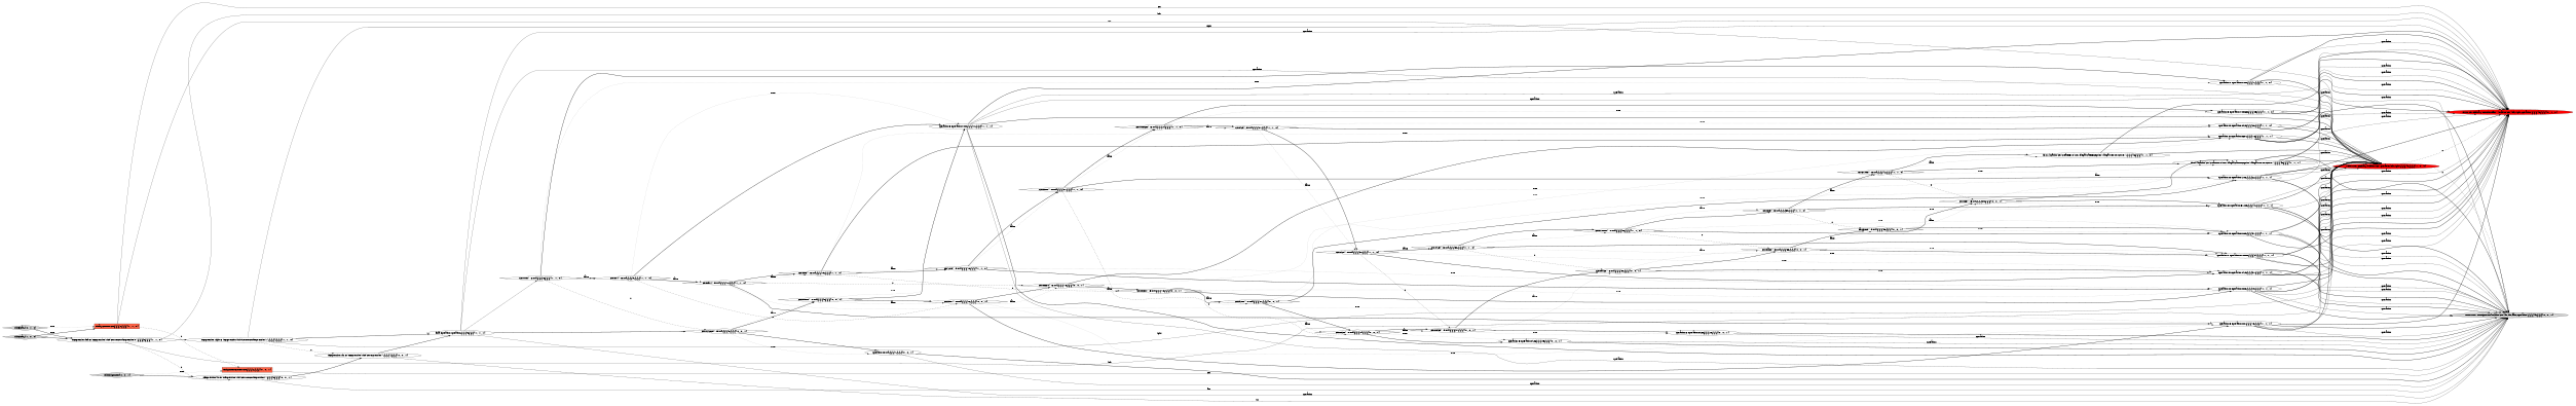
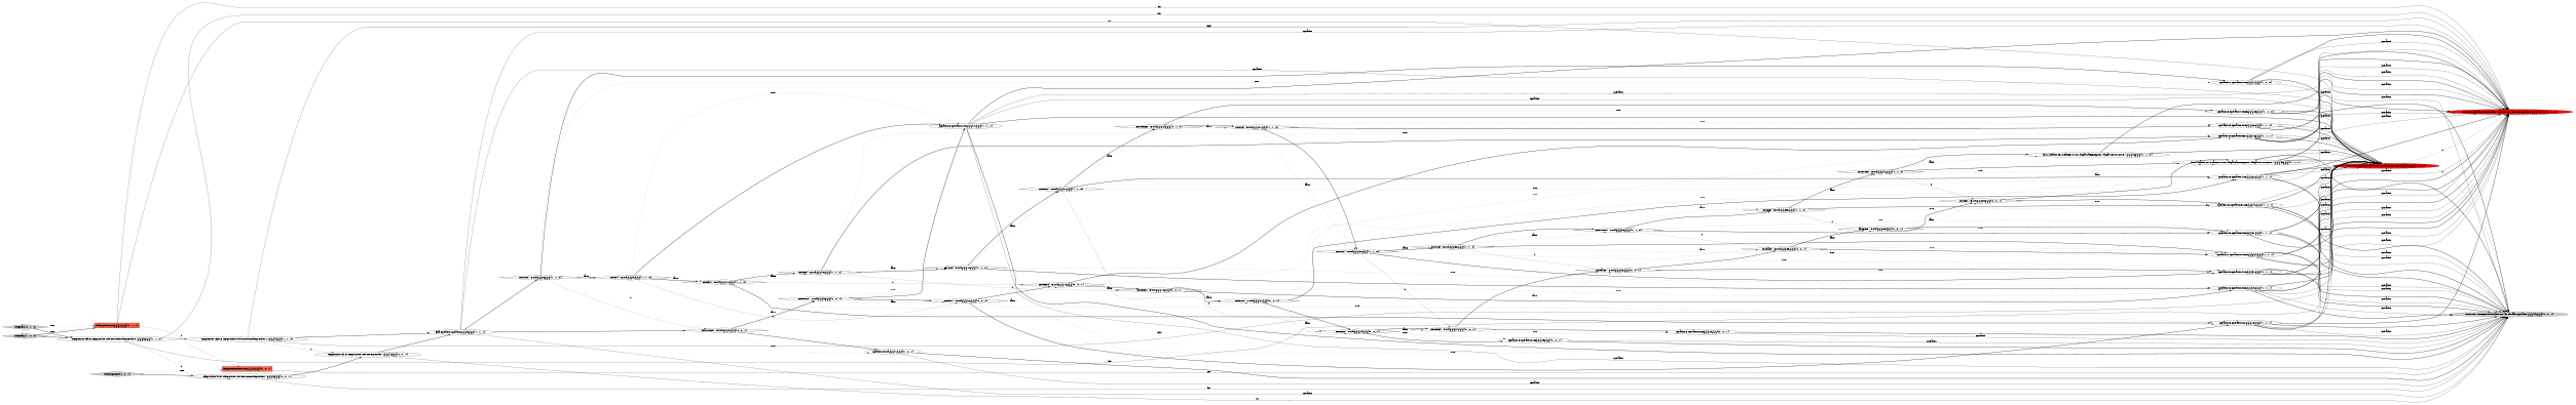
  digraph {
    rankdir=LR
    node [fillcolor=white shape=diamond style=filled]
    edge [style=bold]
    n1 [label="operation = Operation.MUL@@@10@@@['1', '1', '1']" shape=ellipse]
    n2 [fillcolor=red label="return new EBinary(location(ctx),operation,left,right)@@@48@@@['1', '0', '0']" shape=ellipse]
    n3 [fillcolor=lightgray label="return new EAssignment(location(ctx),lhs,rhs,false,operation)@@@45@@@['0', '0', '1']" shape=ellipse]
    n4 [fillcolor=red label="return new EBinary(nextIdentifier(),location(ctx),left,right,operation)@@@48@@@['0', '1', '0']" shape=ellipse]
    n5 [label="operation = Operation.BWAND@@@34@@@['1', '1', '1']" shape=ellipse]
    n6 [label="ctx.ADIV() != null@@@12@@@['0', '0', '1']"]
    n7 [label="ctx.AREM() != null@@@15@@@['0', '0', '1']"]
    n8 [label="operation = Operation.DIV@@@13@@@['1', '1', '1']" shape=ellipse]
    n9 [label="operation = Operation.REM@@@16@@@['1', '1', '1']" shape=ellipse]
    n10 [label="ctx.AADD() != null@@@18@@@['0', '0', '1']"]
    n11 [label="ctx.BWAND() != null@@@36@@@['1', '1', '0']"]
    n12 [label="ctx.XOR() != null@@@39@@@['1', '1', '0']"]
    n13 [label="operation = Operation.XOR@@@37@@@['1', '1', '1']" shape=ellipse]
    n14 [label="ctx.AAND() != null@@@33@@@['0', '0', '1']"]
    n15 [label="operation = Operation.BWOR@@@40@@@['1', '1', '1']" shape=ellipse]
    n16 [label="ctx.BWOR() != null@@@42@@@['1', '1', '0']"]
    n17 [label="ctx.AXOR() != null@@@36@@@['0', '0', '1']"]
    n18 [label="operation = Operation.USH@@@31@@@['1', '1', '1']" shape=ellipse]
    n19 [fillcolor=tomato label="AssignmentContext ctx@@@2@@@['0', '0', '1']" shape=box]
    n20 [label="ctx.AMUL() != null@@@9@@@['0', '0', '1']"]
    n21 [label="ctx.AOR() != null@@@39@@@['0', '0', '1']"]
    n22 [label="throw location(ctx).createError(new IllegalStateException(\"illegal tree structure\"))@@@43@@@['1', '1', '1']" shape=ellipse]
    n23 [label="final Operation operation@@@5@@@['1', '1', '1']" shape=ellipse]
    n24 [label="ctx.MUL() != null@@@6@@@['1', '1', '0']"]
    n25 [label="ctx.ASSIGN() != null@@@6@@@['0', '0', '1']"]
    n26 [label="ctx.DIV() != null@@@9@@@['1', '1', '0']"]
    n27 [label="operation = Operation.MUL@@@7@@@['1', '1', '0']" shape=ellipse]
    n28 [label="operation = null@@@7@@@['0', '0', '1']" shape=ellipse]
    n29 [label="ctx.ADD() != null@@@15@@@['1', '1', '0']"]
    n30 [label="ctx.SUB() != null@@@18@@@['1', '1', '0']"]
    n31 [label="ctx.FIND() != null@@@21@@@['1', '1', '0']"]
    n32 [label="operation = Operation.ADD@@@19@@@['1', '1', '1']" shape=ellipse]
    n33 [label="ctx.ASUB() != null@@@21@@@['0', '0', '1']"]
    n34 [label="ctx.REM() != null@@@12@@@['1', '1', '0']"]
    n35 [label="operation = Operation.SUB@@@22@@@['1', '1', '1']" shape=ellipse]
    n36 [label="ctx.MATCH() != null@@@24@@@['1', '1', '0']"]
    n37 [label="ctx.ALSH() != null@@@24@@@['0', '0', '1']"]
    n38 [label="operation = Operation.MATCH@@@25@@@['1', '1', '0']" shape=ellipse]
    n39 [label="ctx.LSH() != null@@@27@@@['1', '1', '0']"]
    n40 [label="ctx.ARSH() != null@@@27@@@['0', '0', '1']"]
    n41 [label="operation = Operation.LSH@@@25@@@['0', '0', '1']" shape=ellipse]
    n42 [fillcolor=tomato label="BinaryContext ctx@@@2@@@['1', '1', '0']" shape=box]
    n43 [label="AExpression right = (AExpression)visit(ctx.noncondexpression(1))@@@4@@@['1', '1', '0']" shape=ellipse]
    n44 [label="AExpression rhs = (AExpression)visit(ctx.expression())@@@4@@@['0', '0', '1']" shape=ellipse]
    n45 [label="operation = Operation.RSH@@@28@@@['0', '0', '1']" shape=ellipse]
    n46 [label="AExpression left = (AExpression)visit(ctx.noncondexpression(0))@@@3@@@['1', '1', '0']" shape=ellipse]
    n47 [label="AExpression lhs = (AExpression)visit(ctx.noncondexpression())@@@3@@@['0', '0', '1']" shape=ellipse]
    n48 [label="ctx.RSH() != null@@@30@@@['1', '1', '0']"]
    n49 [label="operation = Operation.LSH@@@28@@@['1', '1', '0']" shape=ellipse]
    n50 [label="ctx.USH() != null@@@33@@@['1', '1', '0']"]
    n51 [label="ctx.AUSH() != null@@@30@@@['0', '0', '1']"]
    n52 [label="throw location(ctx).createError(new IllegalStateException(\"illegal tree structure\"))@@@46@@@['1', '1', '0']" shape=ellipse]
    n53 [fillcolor=lightgray label="visitBinary['0', '1', '0']"]
    n54 [fillcolor=lightgray label="visitBinary['1', '0', '0']"]
    n55 [fillcolor=lightgray label="visitAssignment['0', '0', '1']"]
    n1 -> n2 [label=operation style=solid]
    n1 -> n2
    n1 -> n3 [label=operation style=solid]
    n1 -> n3
    n1 -> n4
    n1 -> n4 [label=operation style=solid]
    n2 -> n3 [label=0 style=dashed]
    n2 -> n4 [label=0 style=dashed]
    n5 -> n2
    n5 -> n2 [label=operation style=solid]
    n5 -> n3 [label=operation style=solid]
    n5 -> n3
    n5 -> n4
    n5 -> n4 [label=operation style=solid]
    n6 -> n7
    n6 -> n7 [label=false style=dotted]
    n6 -> n8
    n6 -> n8 [label=true style=dotted]
    n7 -> n9
    n7 -> n9 [label=true style=dotted]
    n7 -> n10 [label=false style=dotted]
    n7 -> n10
    n8 -> n2 [label=operation style=solid]
    n8 -> n2
    n8 -> n3 [label=operation style=solid]
    n8 -> n3
    n8 -> n4 [label=operation style=solid]
    n8 -> n4
    n9 -> n2 [label=operation style=solid]
    n9 -> n2
    n9 -> n3 [label=operation style=solid]
    n9 -> n3
    n9 -> n4 [label=operation style=solid]
    n9 -> n4
    n10 -> n32
    n10 -> n32 [label=true style=dotted]
    n10 -> n33
    n10 -> n33 [label=false style=dotted]
    n11 -> n12 [label=false style=dotted]
    n11 -> n12
    n11 -> n13 [label=true style=dotted]
    n11 -> n13
    n11 -> n14 [label=0 style=dashed]
    n12 -> n15
    n12 -> n15 [label=true style=dotted]
    n12 -> n16 [label=false style=dotted]
    n12 -> n16
    n12 -> n17 [label=0 style=dashed]
    n13 -> n2
    n13 -> n2 [label=operation style=solid]
    n13 -> n3 [label=operation style=solid]
    n13 -> n3
    n13 -> n4 [label=operation style=solid]
    n13 -> n4
    n14 -> n5
    n14 -> n5 [label=true style=dotted]
    n14 -> n17
    n14 -> n17 [label=false style=dotted]
    n15 -> n2 [label=operation style=solid]
    n15 -> n2
    n15 -> n3 [label=operation style=solid]
    n15 -> n3
    n15 -> n4 [label=operation style=solid]
    n15 -> n4
    n16 -> n21 [label=8 style=dashed]
    n16 -> n22
    n16 -> n22 [label=true style=dotted]
    n16 -> n52
    n16 -> n52 [label=false style=dotted]
    n17 -> n13
    n17 -> n13 [label=true style=dotted]
    n17 -> n21
    n17 -> n21 [label=false style=dotted]
    n18 -> n2
    n18 -> n2 [label=operation style=solid]
    n18 -> n3 [label=operation style=solid]
    n18 -> n3
    n18 -> n4 [label=operation style=solid]
    n18 -> n4
    n19 -> n3 [label=ctx style=solid]
    n20 -> n1
    n20 -> n1 [label=true style=dotted]
    n20 -> n6
    n20 -> n6 [label=false style=dotted]
    n21 -> n15 [label=true style=dotted]
    n21 -> n15
    n21 -> n22
    n21 -> n22 [label=false style=dotted]
    n22 -> n2 [label=operation style=solid]
    n22 -> n2
    n22 -> n3
    n22 -> n4
    n22 -> n4 [label=operation style=solid]
    n23 -> n2 [label=operation style=solid]
    n23 -> n3 [label=operation style=solid]
    n23 -> n4 [label=operation style=solid]
-   n23 -> n24 [style=solid]
+   n23 -> n24
    n23 -> n25
    n24 -> n25 [label=0 style=dashed]
    n24 -> n26 [label=false style=dotted]
    n24 -> n26
    n24 -> n27
    n24 -> n27 [label=true style=dotted]
    n25 -> n20 [label=false style=dotted]
    n25 -> n20
    n25 -> n28
    n25 -> n28 [label=true style=dotted]
    n26 -> n1 [label=true style=dotted]
    n26 -> n1
    n26 -> n6 [label=0 style=dashed]
    n26 -> n34
    n26 -> n34 [label=false style=dotted]
    n27 -> n2 [label=operation style=solid]
    n27 -> n2
    n27 -> n4 [label=operation style=solid]
    n27 -> n4
    n28 -> n3 [label=operation style=solid]
    n28 -> n3
    n29 -> n9 [label=true style=dotted]
    n29 -> n9
    n29 -> n10 [label=0 style=dashed]
    n29 -> n30 [label=false style=dotted]
    n29 -> n30
    n30 -> n31
    n30 -> n31 [label=false style=dotted]
    n30 -> n32 [label=true style=dotted]
    n30 -> n32
    n31 -> n35
    n31 -> n35 [label=true style=dotted]
    n31 -> n36 [label=false style=dotted]
    n31 -> n36
    n31 -> n37 [label=0 style=dashed]
    n32 -> n2
    n32 -> n2 [label=operation style=solid]
    n32 -> n3 [label=operation style=solid]
    n32 -> n3
    n32 -> n4
    n32 -> n4 [label=operation style=solid]
    n33 -> n35
    n33 -> n35 [label=true style=dotted]
    n33 -> n37 [label=false style=dotted]
    n33 -> n37
    n34 -> n7 [label=0 style=dashed]
    n34 -> n8
    n34 -> n8 [label=true style=dotted]
    n34 -> n29 [label=false style=dotted]
    n34 -> n29
    n35 -> n2 [label=operation style=solid]
    n35 -> n2
    n35 -> n3
    n35 -> n3 [label=operation style=solid]
    n35 -> n4 [label=operation style=solid]
    n35 -> n4
    n36 -> n38
    n36 -> n38 [label=true style=dotted]
    n36 -> n39
    n36 -> n39 [label=false style=dotted]
    n37 -> n40 [label=false style=dotted]
    n37 -> n40
    n37 -> n41
    n37 -> n41 [label=true style=dotted]
    n38 -> n2 [label=operation style=solid]
    n38 -> n2
    n38 -> n4
    n38 -> n4 [label=operation style=solid]
    n39 -> n48
    n39 -> n48 [label=false style=dotted]
    n39 -> n49
    n39 -> n49 [label=true style=dotted]
    n40 -> n45 [label=true style=dotted]
    n40 -> n45
    n40 -> n51
    n40 -> n51 [label=false style=dotted]
    n41 -> n3 [label=operation style=solid]
    n41 -> n3
    n42 -> n2 [label=ctx style=solid]
    n42 -> n4 [label=ctx style=solid]
    n42 -> n19 [label=0 style=dashed]
    n43 -> n2 [label=right style=solid]
    n43 -> n4 [label=right style=solid]
    n43 -> n23
    n43 -> n44 [label=0 style=dashed]
    n44 -> n3 [label=rhs style=solid]
    n44 -> n23
    n45 -> n3
    n45 -> n3 [label=operation style=solid]
    n46 -> n2 [label=left style=solid]
    n46 -> n4 [label=left style=solid]
    n46 -> n43
    n46 -> n47 [label=0 style=dashed]
    n47 -> n3 [label=lhs style=solid]
    n47 -> n44
    n48 -> n18 [label=true style=dotted]
    n48 -> n18
    n48 -> n40 [label=0 style=dashed]
    n48 -> n50 [label=false style=dotted]
    n48 -> n50
    n49 -> n2 [label=operation style=solid]
    n49 -> n2
    n49 -> n4
    n49 -> n4 [label=operation style=solid]
    n50 -> n5
    n50 -> n5 [label=true style=dotted]
    n50 -> n11
    n50 -> n11 [label=false style=dotted]
    n50 -> n51 [label=0 style=dashed]
    n51 -> n14 [label=false style=dotted]
    n51 -> n14
    n51 -> n18 [label=true style=dotted]
    n51 -> n18
    n52 -> n2
    n52 -> n4
    n53 -> n42 [label=true style=dotted]
    n53 -> n46
    n54 -> n42 [label=true]
    n54 -> n46
    n55 -> n19 [label=true style=dotted]
    n55 -> n47
  }
